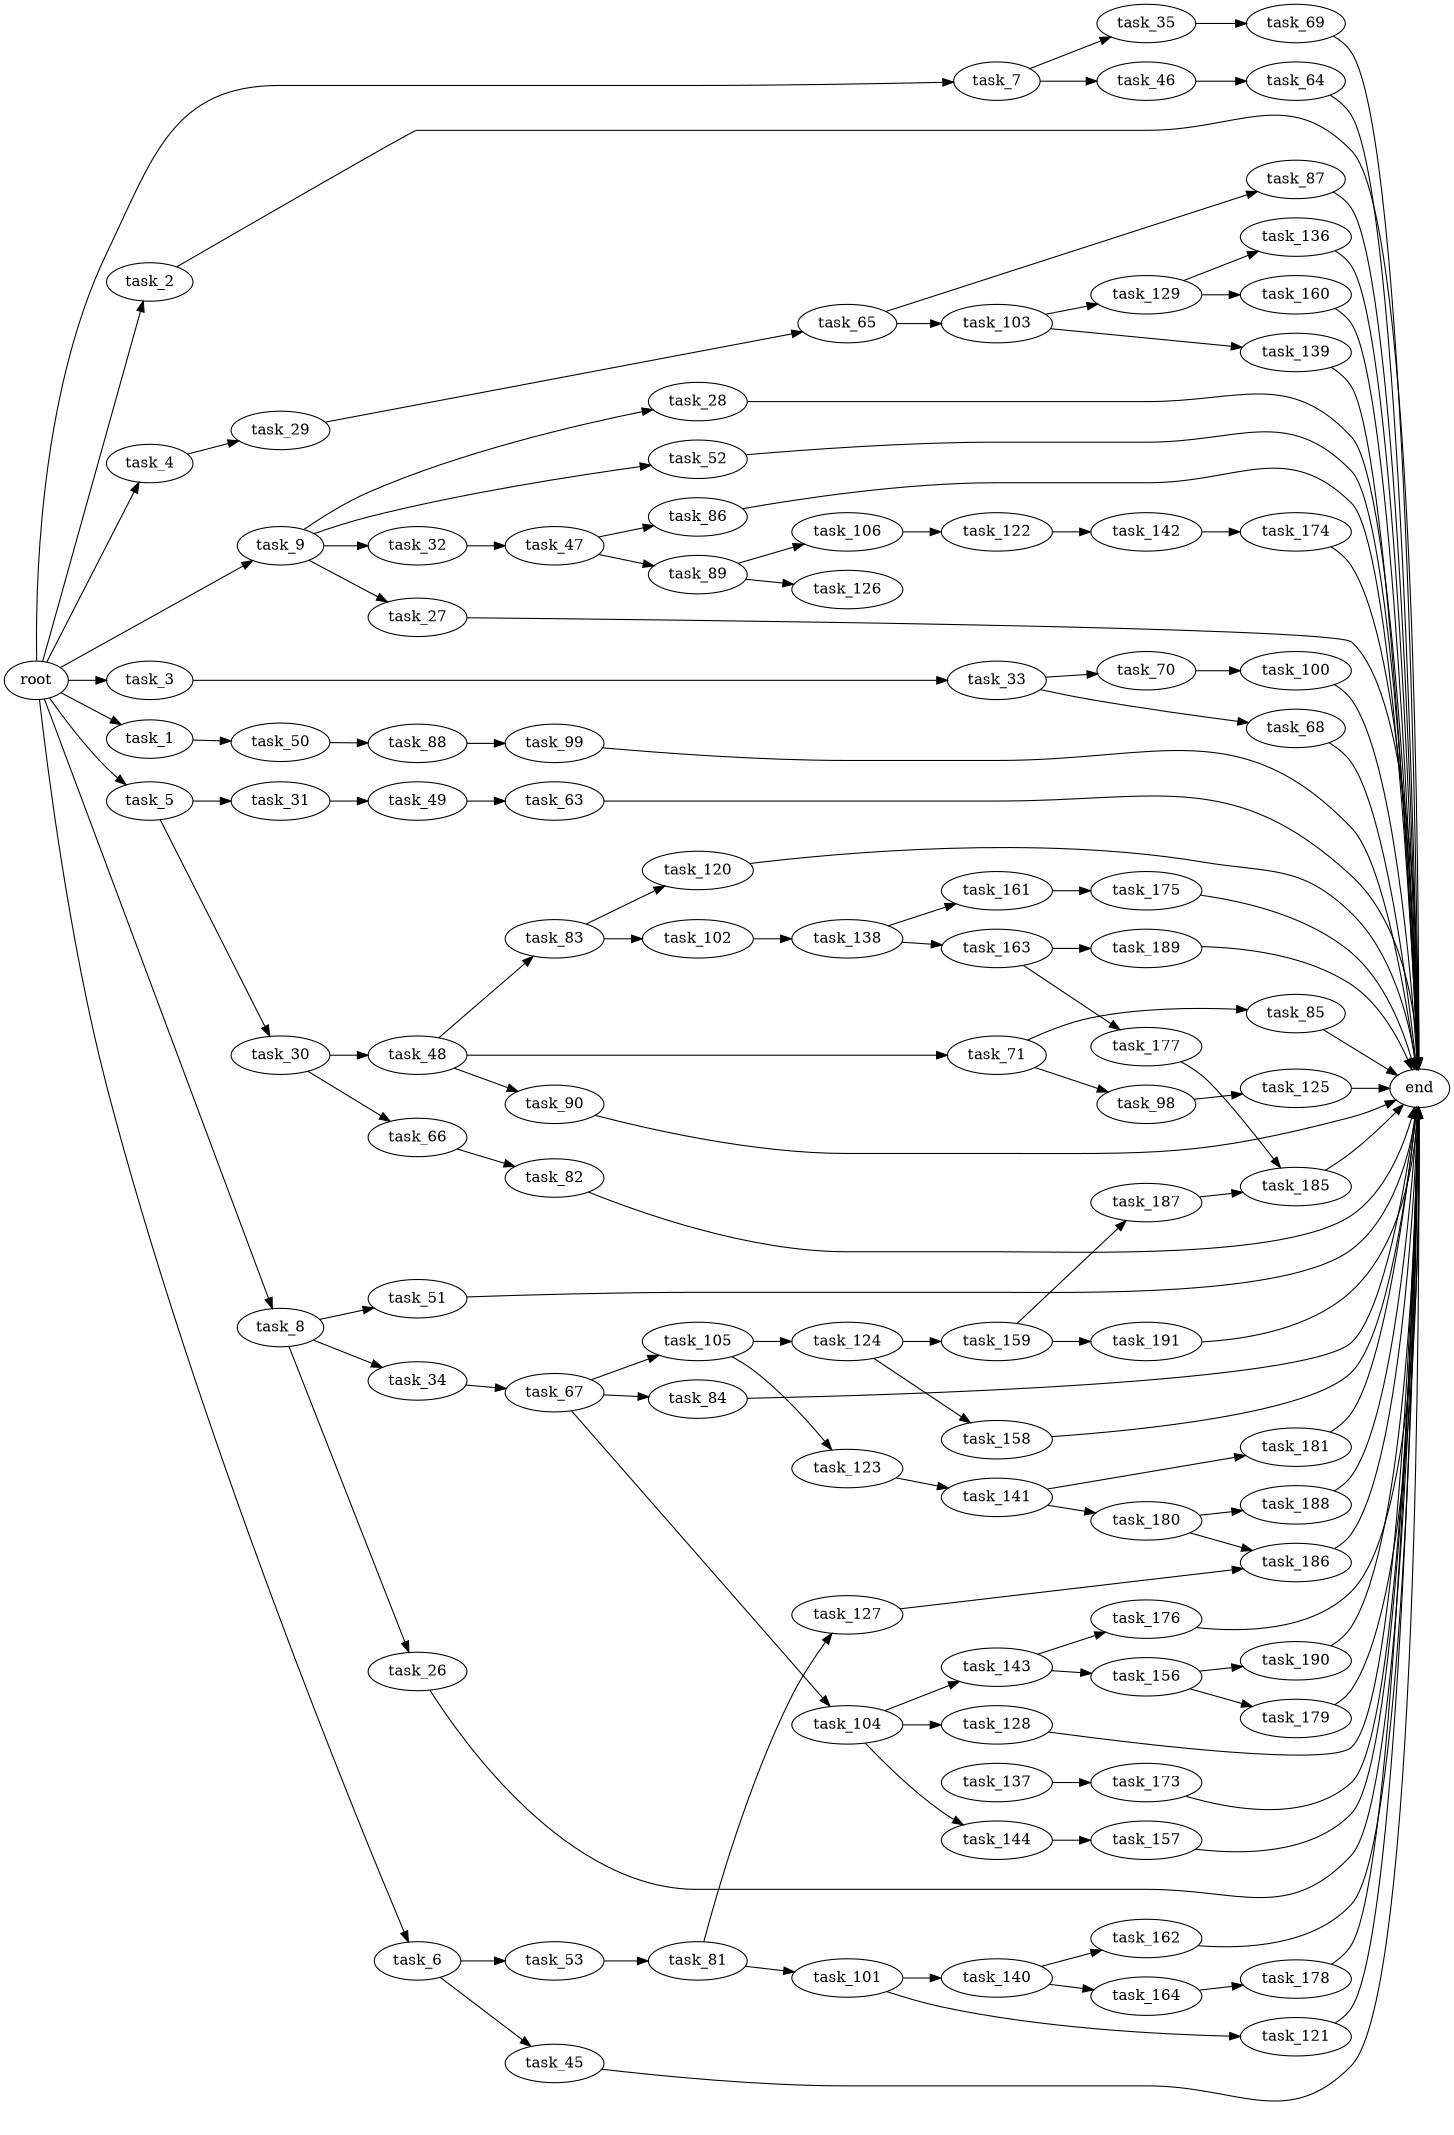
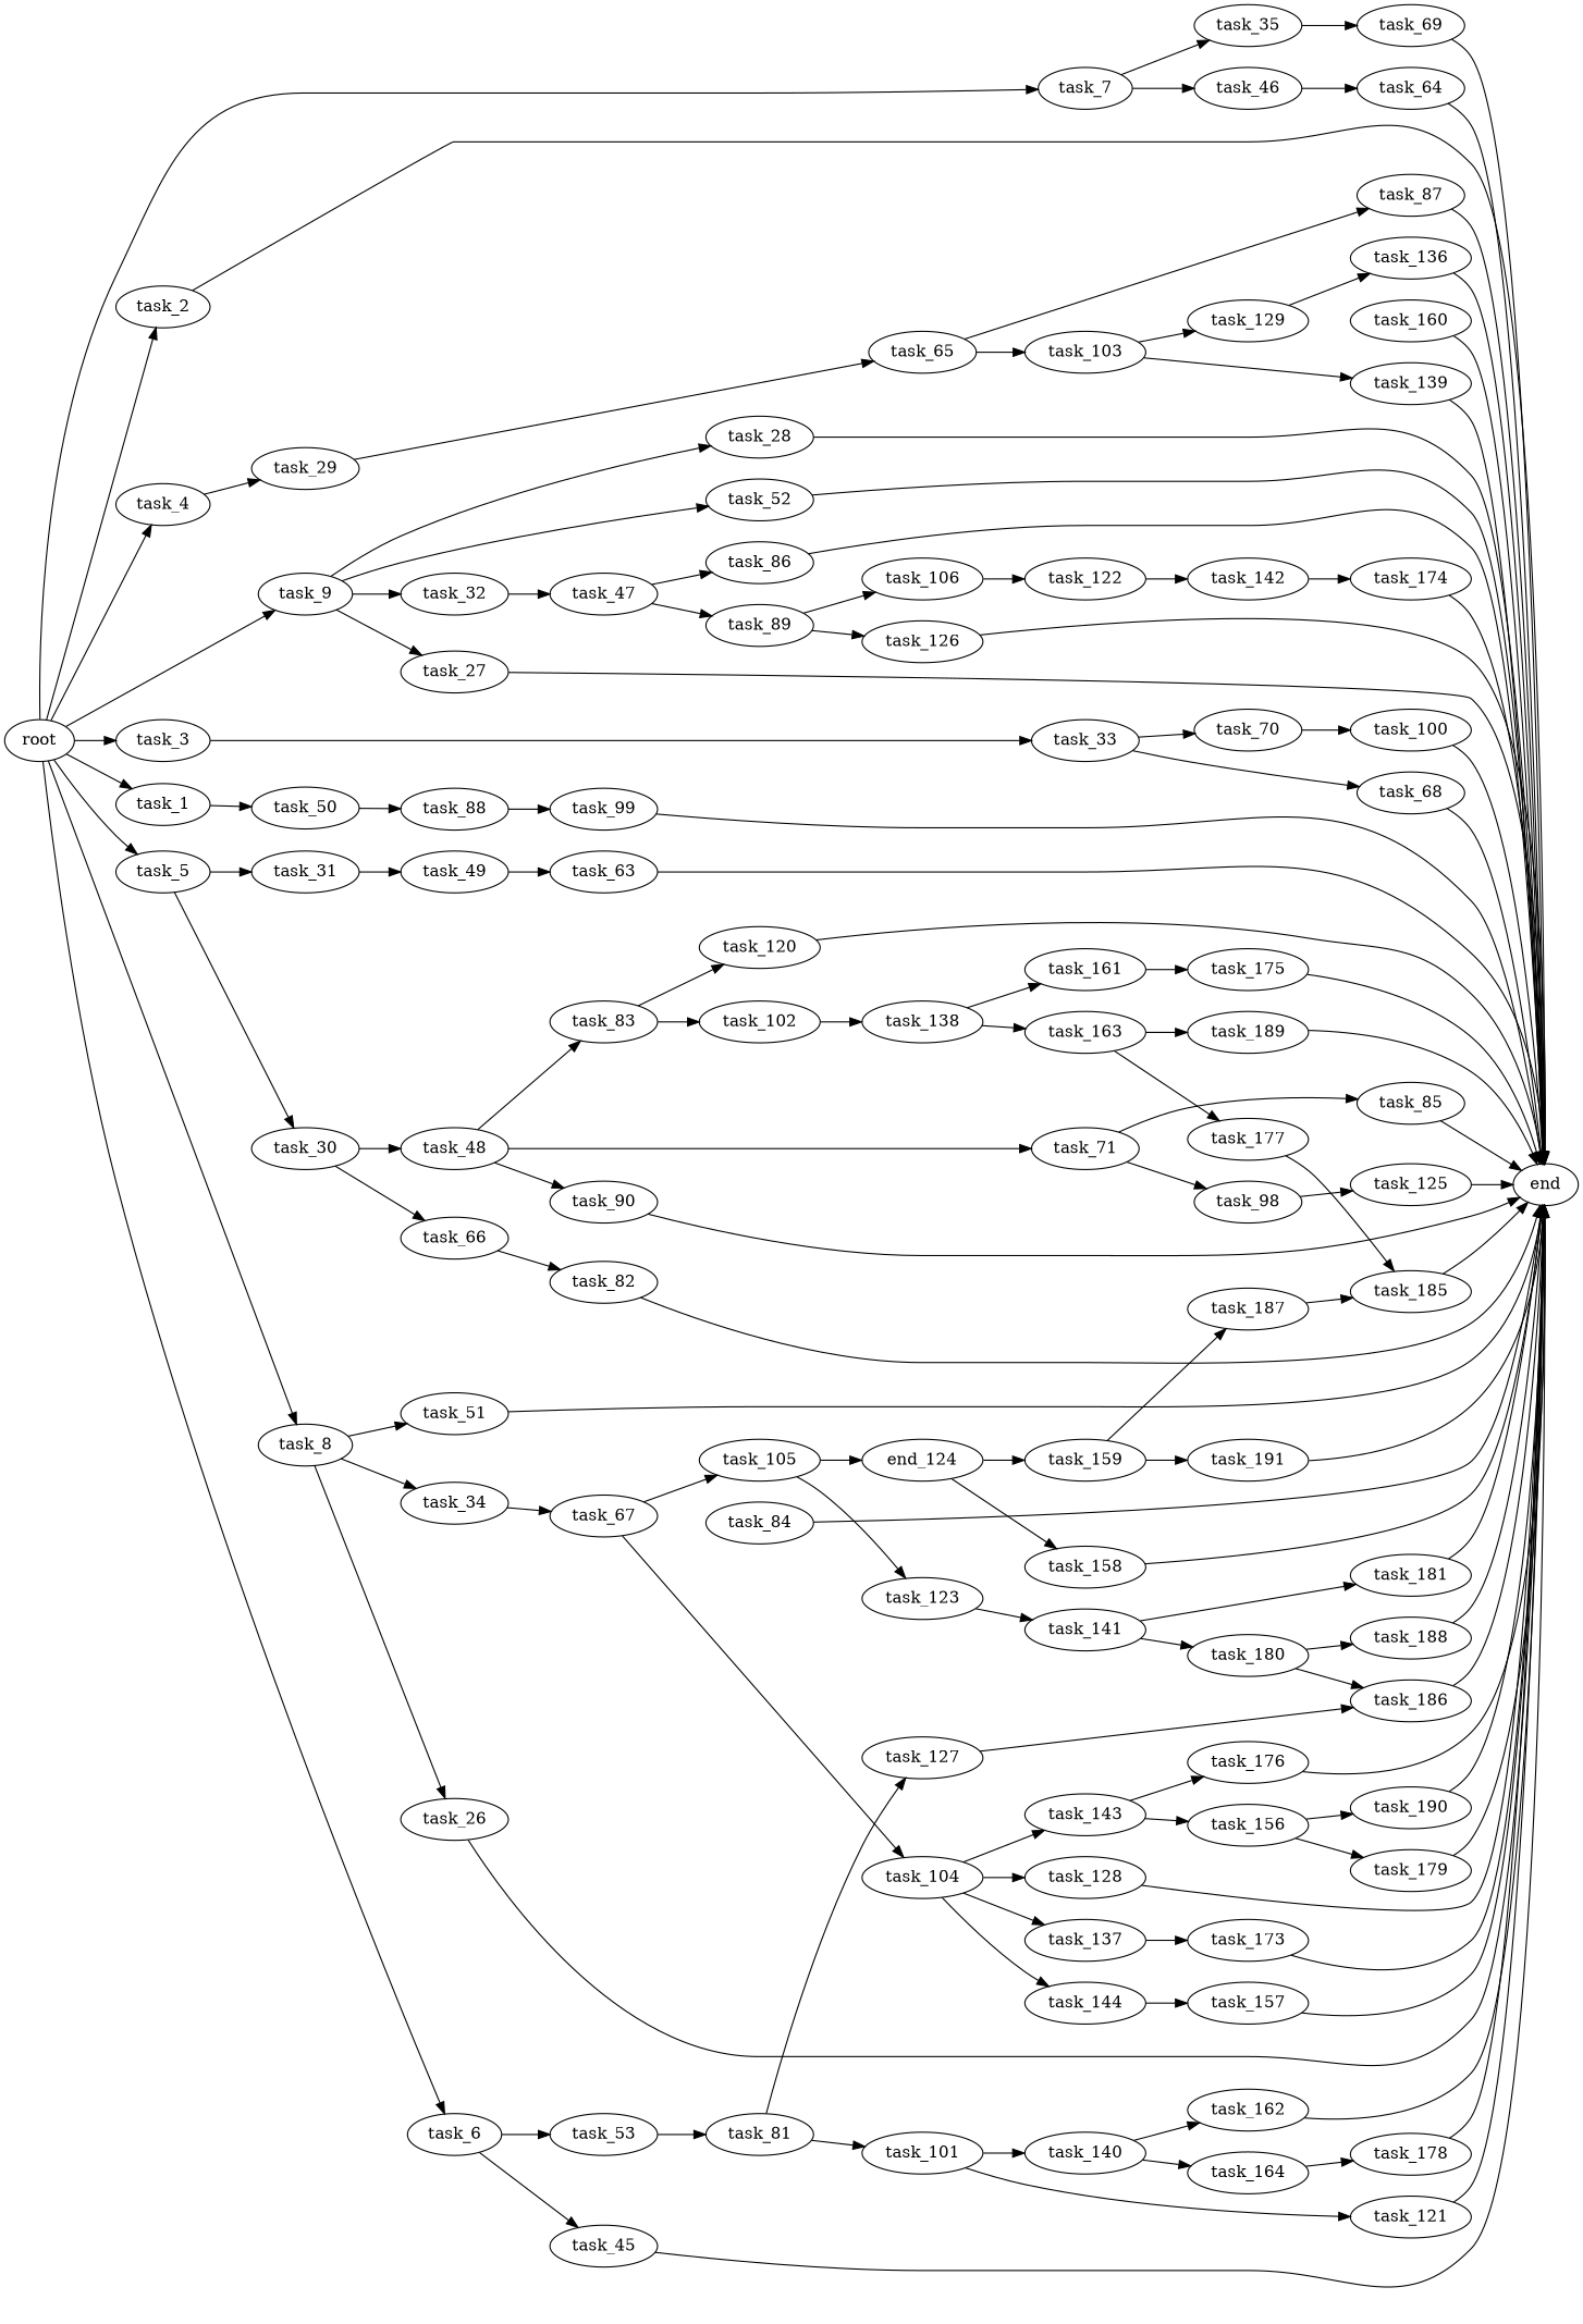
  digraph {
    rankdir=LR
    task_102
    task_138
    task_163
    task_161
    task_65
    task_103
    task_87
    task_139
    task_129
    end
    task_176
    task_67
    task_105
    task_104
    task_84
    task_123
-   task_124
+   task_124 [label=end_124]
    task_144
    task_143
    task_128
    task_137
    task_156
    task_179
    task_190
    task_162
    task_158
    task_141
    task_159
    task_35
    task_69
    task_45
    task_177
    task_189
    task_185
    task_157
    task_46
    task_64
    task_164
    task_178
    task_82
    task_28
    task_7
    task_71
    task_85
    task_98
    task_125
    task_127
    task_186
    task_31
    task_49
    task_63
    task_136
    task_90
    task_187
    task_191
    task_120
    task_121
    task_140
    task_122
    task_142
    task_174
    task_126
    task_52
    task_2
    task_30
    task_48
    task_66
    task_83
    task_160
    task_173
    task_33
    task_70
    task_68
    task_100
    task_4
    task_29
    task_181
    task_89
    task_106
    task_34
    task_9
    task_32
    task_27
    task_47
    task_86
    task_3
    task_101
    task_1
    task_50
    task_88
    task_26
    task_99
    task_5
    task_8
    task_51
    task_180
    task_188
    task_53
    task_81
    task_175
    root
    task_6
    task_102 -> task_138
    task_138 -> task_163
    task_138 -> task_161
    task_163 -> task_177
    task_163 -> task_189
    task_161 -> task_175
    task_65 -> task_103
    task_65 -> task_87
    task_103 -> task_139
    task_103 -> task_129
    task_87 -> end
    task_139 -> end
    task_129 -> task_136
-   task_129 -> task_160
    task_176 -> end
    task_67 -> task_105
    task_67 -> task_104
-   task_67 -> task_84
    task_105 -> task_123
    task_105 -> task_124
    task_104 -> task_144
    task_104 -> task_143
    task_104 -> task_128
+   task_104 -> task_137
    task_84 -> end
    task_123 -> task_141
    task_124 -> task_158
    task_124 -> task_159
    task_144 -> task_157
    task_143 -> task_176
    task_143 -> task_156
    task_128 -> end
    task_137 -> task_173
    task_156 -> task_179
    task_156 -> task_190
    task_179 -> end
    task_190 -> end
    task_162 -> end
    task_158 -> end
    task_141 -> task_181
    task_141 -> task_180
    task_159 -> task_187
    task_159 -> task_191
    task_35 -> task_69
    task_69 -> end
    task_45 -> end
    task_177 -> task_185
    task_189 -> end
    task_185 -> end
    task_157 -> end
    task_46 -> task_64
    task_64 -> end
    task_164 -> task_178
    task_178 -> end
    task_82 -> end
    task_28 -> end
    task_7 -> task_35
    task_7 -> task_46
    task_71 -> task_85
    task_71 -> task_98
    task_85 -> end
    task_98 -> task_125
    task_125 -> end
    task_127 -> task_186
    task_186 -> end
    task_31 -> task_49
    task_49 -> task_63
    task_63 -> end
    task_136 -> end
    task_90 -> end
    task_187 -> task_185
    task_191 -> end
    task_120 -> end
    task_121 -> end
    task_140 -> task_162
    task_140 -> task_164
    task_122 -> task_142
    task_142 -> task_174
    task_174 -> end
+   task_126 -> end
    task_52 -> end
    task_2 -> end
    task_30 -> task_48
    task_30 -> task_66
    task_48 -> task_71
    task_48 -> task_90
    task_48 -> task_83
    task_66 -> task_82
    task_83 -> task_102
    task_83 -> task_120
    task_160 -> end
    task_173 -> end
    task_33 -> task_70
    task_33 -> task_68
    task_70 -> task_100
    task_68 -> end
    task_100 -> end
    task_4 -> task_29
    task_29 -> task_65
    task_181 -> end
    task_89 -> task_126
    task_89 -> task_106
    task_106 -> task_122
    task_34 -> task_67
    task_9 -> task_28
    task_9 -> task_52
    task_9 -> task_32
    task_9 -> task_27
    task_32 -> task_47
    task_27 -> end
    task_47 -> task_89
    task_47 -> task_86
    task_86 -> end
    task_3 -> task_33
    task_101 -> task_121
    task_101 -> task_140
    task_1 -> task_50
    task_50 -> task_88
    task_88 -> task_99
    task_26 -> end
    task_99 -> end
    task_5 -> task_31
    task_5 -> task_30
    task_8 -> task_34
    task_8 -> task_26
    task_8 -> task_51
    task_51 -> end
    task_180 -> task_186
    task_180 -> task_188
    task_188 -> end
    task_53 -> task_81
    task_81 -> task_127
    task_81 -> task_101
    task_175 -> end
    root -> task_7
    root -> task_2
    root -> task_4
    root -> task_9
    root -> task_3
    root -> task_1
    root -> task_5
    root -> task_8
    root -> task_6
    task_6 -> task_45
    task_6 -> task_53
  }
